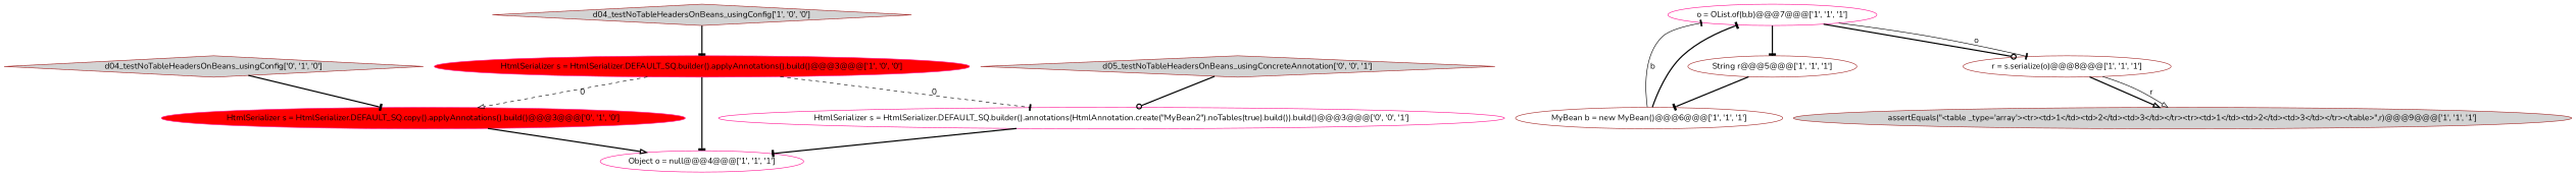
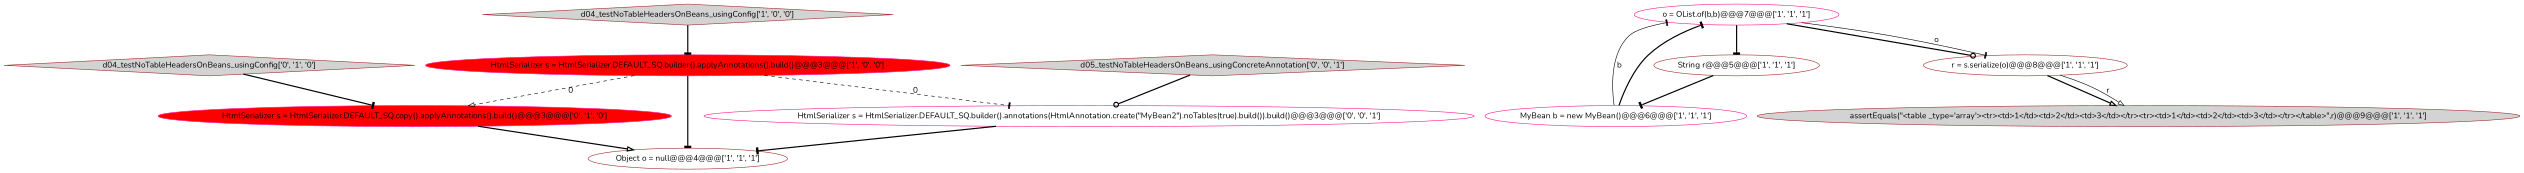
  digraph {
    fontname=Nunito
    node [color=brown fillcolor=white fontname=Nunito shape=ellipse style=filled]
    edge [arrowhead=tee fontname=Nunito style=bold]
    n1 [fillcolor=lightgray label="d04_testNoTableHeadersOnBeans_usingConfig['1', '0', '0']" shape=diamond]
    n2 [color=deeppink fillcolor=red label="HtmlSerializer s = HtmlSerializer.DEFAULT_SQ.builder().applyAnnotations().build()@@@3@@@['1', '0', '0']"]
    n3 [color=deeppink label="HtmlSerializer s = HtmlSerializer.DEFAULT_SQ.builder().annotations(HtmlAnnotation.create(\"MyBean2\").noTables(true).build()).build()@@@3@@@['0', '0', '1']"]
-   n4 [color=deeppink label="Object o = null@@@4@@@['1', '1', '1']"]
+   n4 [label="Object o = null@@@4@@@['1', '1', '1']"]
    n5 [color=deeppink fillcolor=red label="HtmlSerializer s = HtmlSerializer.DEFAULT_SQ.copy().applyAnnotations().build()@@@3@@@['0', '1', '0']"]
    n6 [fillcolor=lightgray label="assertEquals(\"<table _type='array'><tr><td>1</td><td>2</td><td>3</td></tr><tr><td>1</td><td>2</td><td>3</td></tr></table>\",r)@@@9@@@['1', '1', '1']"]
    n7 [label="String r@@@5@@@['1', '1', '1']"]
-   n8 [label="MyBean b = new MyBean()@@@6@@@['1', '1', '1']"]
+   n8 [color=deeppink label="MyBean b = new MyBean()@@@6@@@['1', '1', '1']"]
    n9 [color=deeppink label="o = OList.of(b,b)@@@7@@@['1', '1', '1']"]
    n10 [fillcolor=lightgray label="d05_testNoTableHeadersOnBeans_usingConcreteAnnotation['0', '0', '1']" shape=diamond]
    n11 [label="r = s.serialize(o)@@@8@@@['1', '1', '1']"]
    n12 [fillcolor=lightgray label="d04_testNoTableHeadersOnBeans_usingConfig['0', '1', '0']" shape=diamond]
    n1 -> n2
    n2 -> n3 [label=0 style=dashed]
    n2 -> n4
    n2 -> n5 [arrowhead=onormal label=0 style=dashed]
    n3 -> n4
    n5 -> n4 [arrowhead=onormal]
    n7 -> n8
    n8 -> n9 [label=b style=solid]
    n8 -> n9
    n9 -> n7
    n9 -> n11 [arrowhead=odot]
    n9 -> n11 [label=o style=solid]
    n10 -> n3 [arrowhead=odot]
    n11 -> n6 [arrowhead=onormal]
    n11 -> n6 [arrowhead=onormal label=r style=solid]
    n12 -> n5
  }
